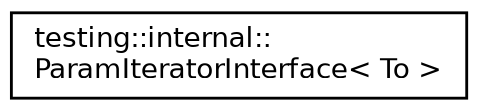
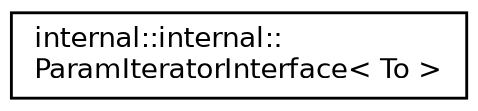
  digraph {
    rankdir=LR
-   n1 [color=black fillcolor=white fontname=Helvetica fontsize=10 height=0.2 label="testing::internal::\lParamIteratorInterface\< To \>" shape=record style=filled width=0.4]
+   n1 [color=black fillcolor=white fontname=Helvetica fontsize=10 height=0.2 label="internal::internal::\lParamIteratorInterface\< To \>" shape=record style=filled width=0.4]
  }
